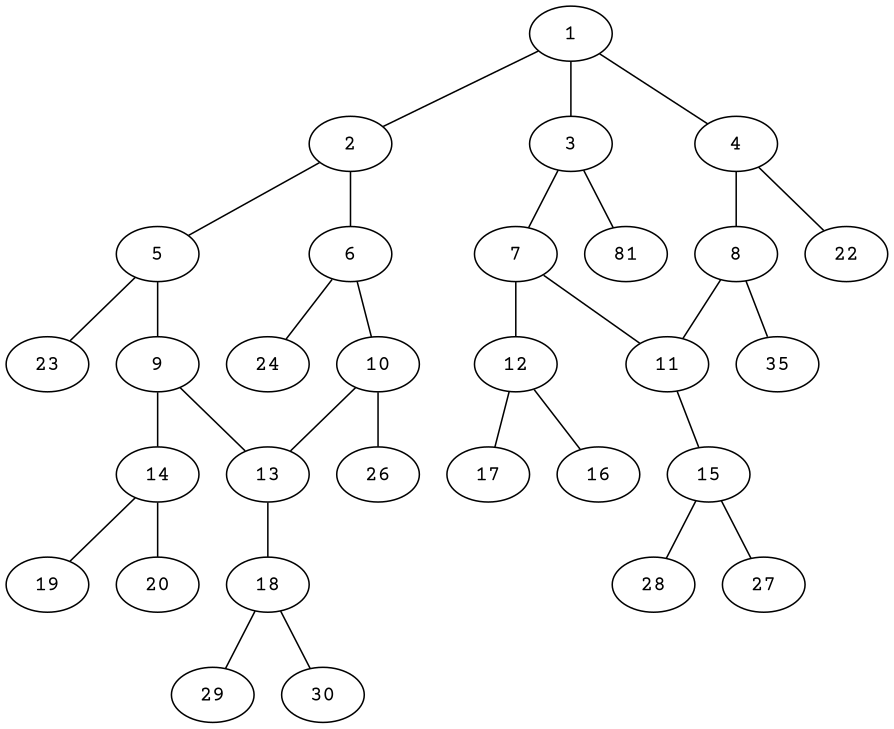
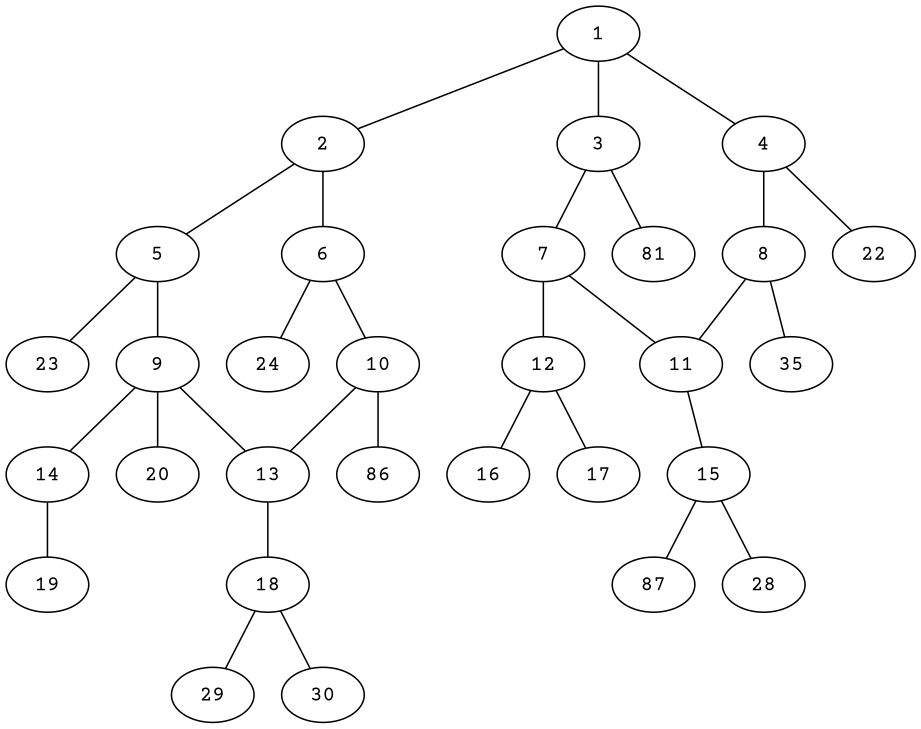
  graph {
    fontname="Courier Prime"
    node [chem=C fontname="Courier Prime"]
    edge [fontname="Courier Prime" valence=1]
    1
    2
    3
    4
    5
    6
    7
    n8 [chem=H label=81]
    8
    22 [chem=H]
    9
    23 [chem=H]
    10
    24 [chem=H]
    11
    12 [chem=N]
    n17 [chem=H label=35]
    13
    14 [chem=N]
-   26 [chem=H]
+   26 [chem=H label=86]
    15 [chem=N]
    16 [chem=O]
    17 [chem=O]
    18 [chem=N]
    19 [chem=O]
    20 [chem=O]
-   27 [chem=H]
+   27 [chem=H label=87]
    28 [chem=H]
    29 [chem=H]
    30 [chem=H]
    1 -- 2
    1 -- 3 [valence=2]
    1 -- 4
    2 -- 5 [valence=2]
    2 -- 6
    3 -- 7
    3 -- n8
    4 -- 8 [valence=2]
    4 -- 22
    5 -- 9
    5 -- 23
    6 -- 10 [valence=2]
    6 -- 24
    7 -- 11 [valence=2]
    7 -- 12
    8 -- 11
    8 -- n17
    9 -- 13 [valence=2]
    9 -- 14
    10 -- 13
    10 -- 26
    11 -- 15
    12 -- 16 [valence=2]
    12 -- 17
    13 -- 18
    14 -- 19 [valence=2]
-   14 -- 20
+   9 -- 20
    15 -- 27
    15 -- 28
    18 -- 29
    18 -- 30
  }
